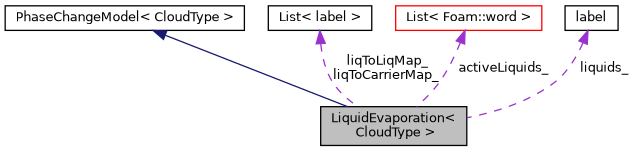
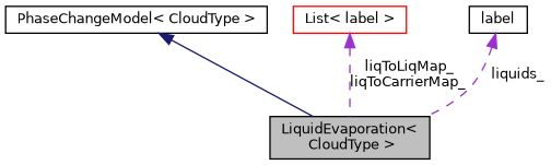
  digraph {
    rankdir=TB
    node [color=black fontname=Helvetica fontsize=10 shape=record]
    edge [color=darkorchid3 dir=back fontname=Helvetica fontsize=10 labelfontname=Helvetica labelfontsize=10 style=dashed]
    n1 [fillcolor=grey75 fontcolor=black height=0.2 label="LiquidEvaporation\<\l CloudType \>" style=filled width=0.4]
    n2 [height=0.2 label="PhaseChangeModel\< CloudType \>" width=0.4]
-   n3 [height=0.2 label="List\< label \>" width=0.4]
-   n4 [color=red height=0.2 label="List\< Foam::word \>" width=0.4]
+   n3 [color=red height=0.2 label="List\< label \>" width=0.4]
    n5 [height=0.2 label=label width=0.4]
    n2 -> n1 [color=midnightblue style=solid]
    n3 -> n1 [label=" liqToLiqMap_\nliqToCarrierMap_"]
-   n4 -> n1 [label=" activeLiquids_"]
    n5 -> n1 [label=" liquids_"]
  }
